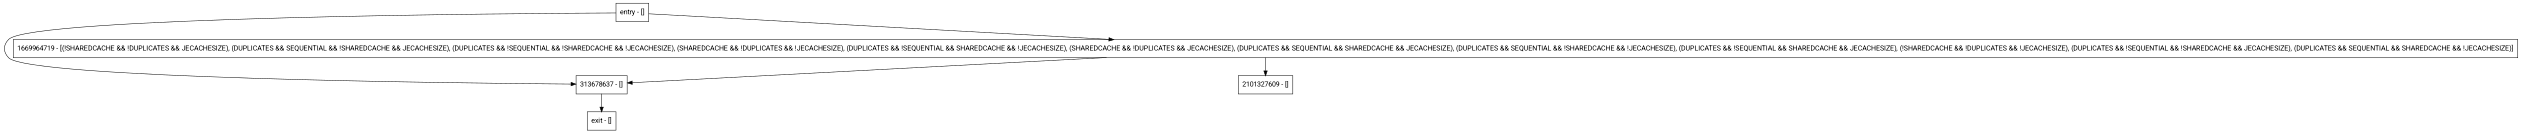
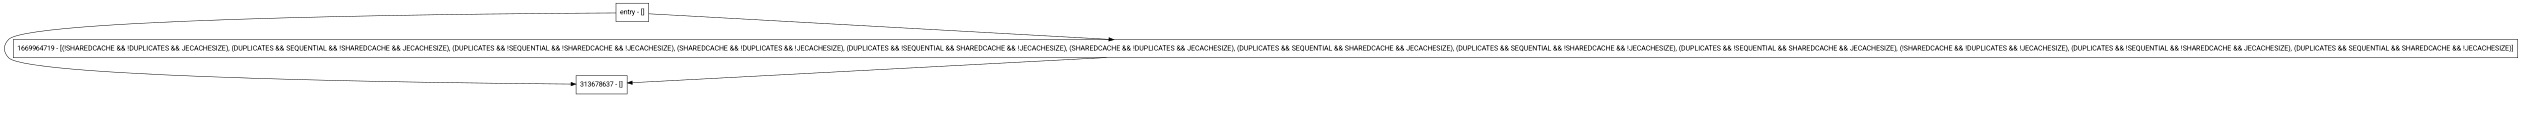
  digraph {
    fontname=Roboto
    node [fontname=Roboto shape=record]
    edge [fontname=Roboto]
    n1 [label="entry - []"]
    n2 [label="1669964719 - [(!SHAREDCACHE && !DUPLICATES && JECACHESIZE), (DUPLICATES && SEQUENTIAL && !SHAREDCACHE && JECACHESIZE), (DUPLICATES && !SEQUENTIAL && !SHAREDCACHE && !JECACHESIZE), (SHAREDCACHE && !DUPLICATES && !JECACHESIZE), (DUPLICATES && !SEQUENTIAL && SHAREDCACHE && !JECACHESIZE), (SHAREDCACHE && !DUPLICATES && JECACHESIZE), (DUPLICATES && SEQUENTIAL && SHAREDCACHE && JECACHESIZE), (DUPLICATES && SEQUENTIAL && !SHAREDCACHE && !JECACHESIZE), (DUPLICATES && !SEQUENTIAL && SHAREDCACHE && JECACHESIZE), (!SHAREDCACHE && !DUPLICATES && !JECACHESIZE), (DUPLICATES && !SEQUENTIAL && !SHAREDCACHE && JECACHESIZE), (DUPLICATES && SEQUENTIAL && SHAREDCACHE && !JECACHESIZE)]"]
    n3 [label="313678637 - []"]
-   n4 [label="2101327609 - []"]
-   n5 [label="exit - []"]
    n1 -> n2
    n1 -> n3
    n2 -> n3
-   n2 -> n4
-   n3 -> n5
  }
